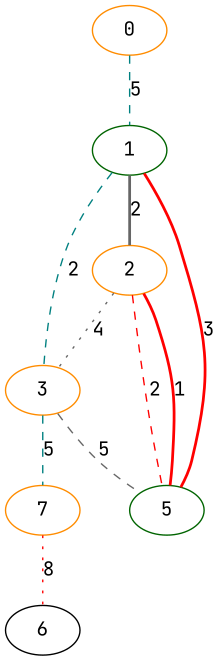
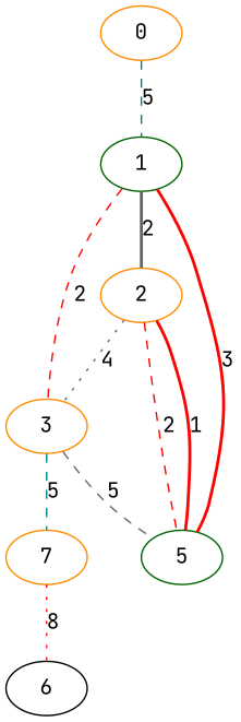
  graph {
    fontname="JetBrains Mono"
    node [color=darkorange fontname="JetBrains Mono" weight=1]
    edge [color=red fontname="JetBrains Mono" style=dashed]
    1 [color=darkgreen]
    0
    2
    3
    5 [color=darkgreen]
    n6 [label=7]
    6 [color=black weight=4]
    1 -- 2 [color=gray40 label=2 style=bold]
-   1 -- 3 [color=teal label=2]
+   1 -- 3 [label=2]
    1 -- 5 [label=3 style=bold]
    0 -- 1 [color=teal label=5]
    2 -- 3 [color=gray40 label=4 style=dotted]
    2 -- 5 [label=2]
    2 -- 5 [label=1 style=bold]
    3 -- 5 [color=gray40 label=5]
    3 -- n6 [color=teal label=5]
    n6 -- 6 [label=8 style=dotted]
  }
